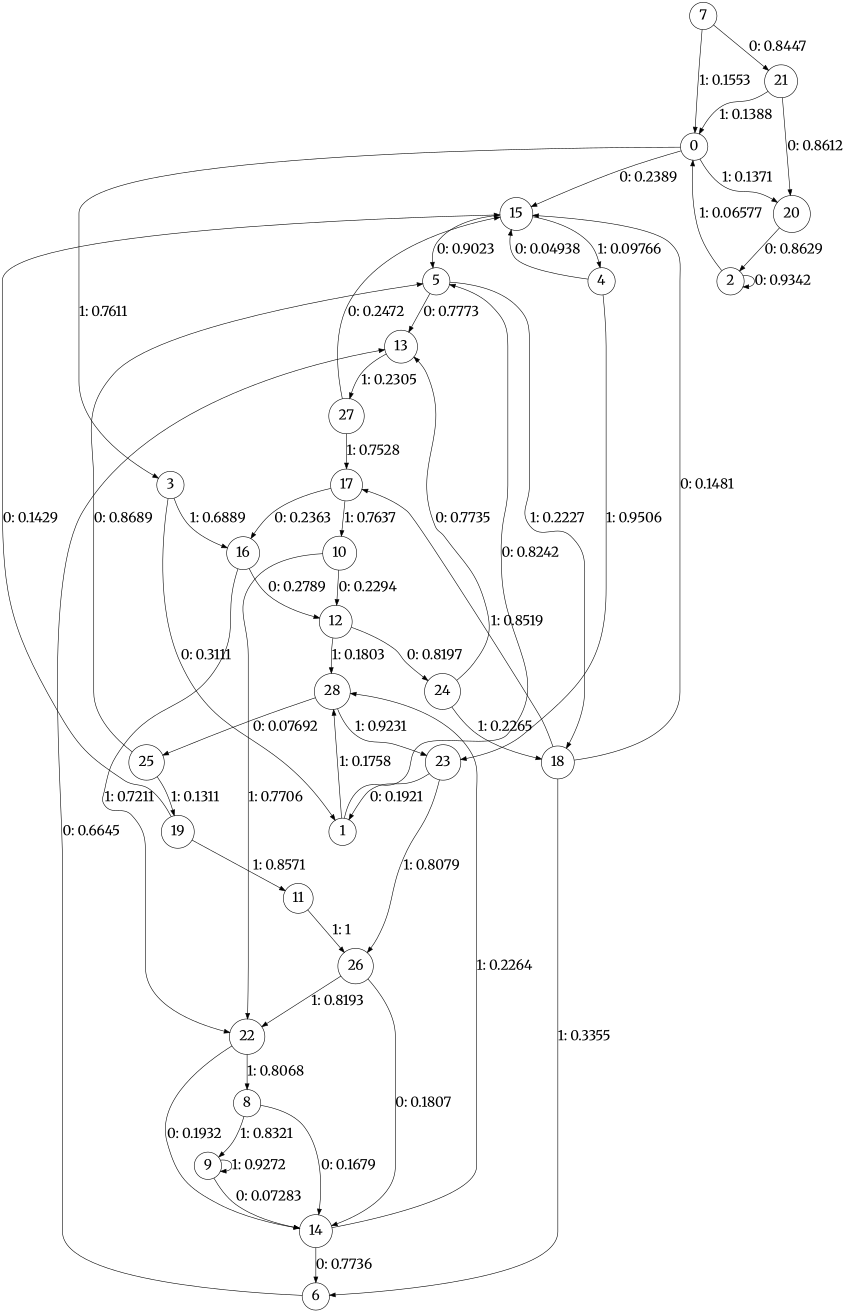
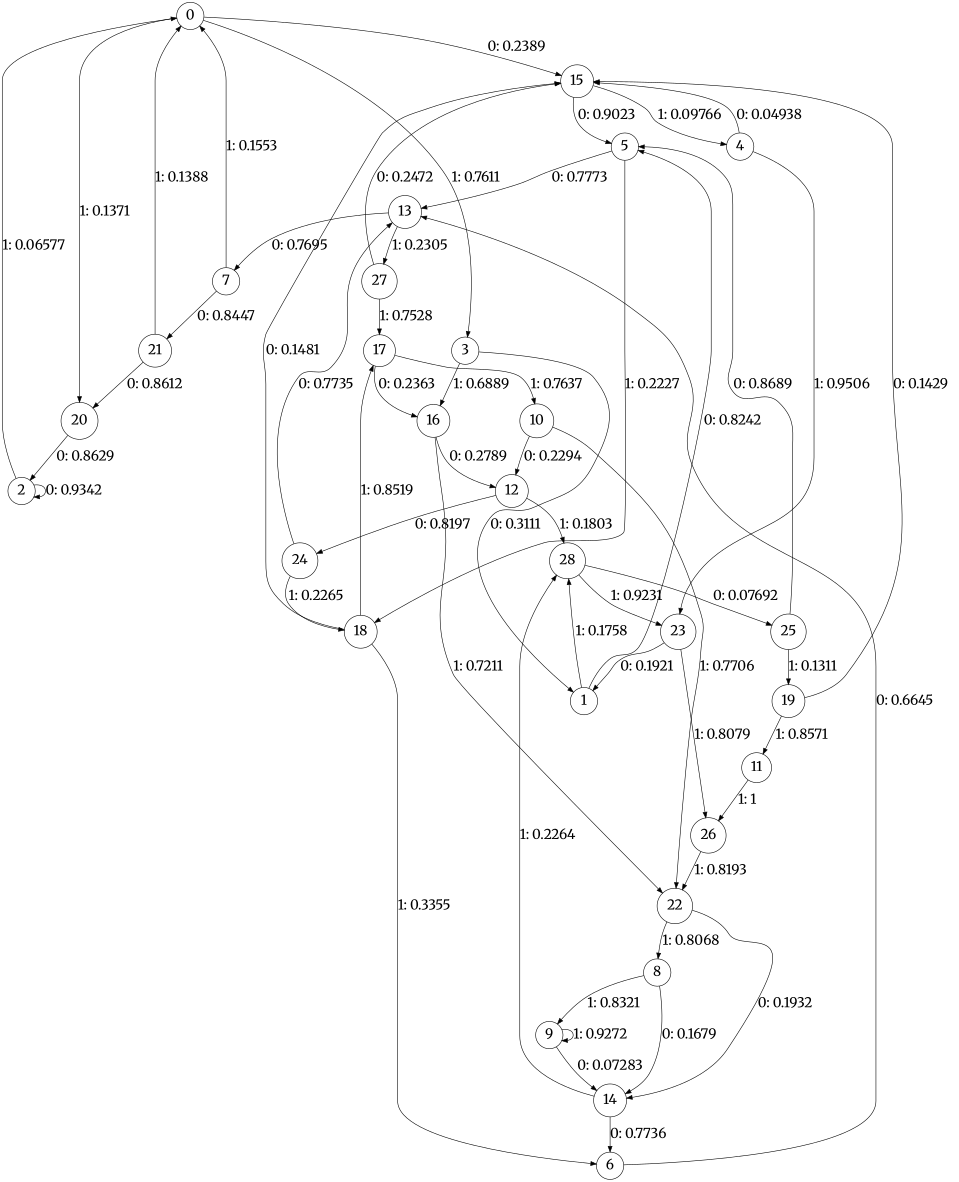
  digraph {
    fontname=Merriweather
    node [fontname=Merriweather fontsize=24 shape=circle]
    edge [fontname=Merriweather fontsize=24]
    0
    15
    3
    20
    5
    4
    1
    16
    13
    18
    23
    28
    12
    22
    25
    7
    27
    17
    6
    26
    19
    2
    24
    8
    14
    21
    10
    9
    11
    0 -> 15 [label="0: 0.2389   "]
    0 -> 3 [label="1: 0.7611   "]
    0 -> 20 [label="1: 0.1371   "]
    15 -> 5 [label="0: 0.9023   "]
    15 -> 4 [label="1: 0.09766  "]
    3 -> 1 [label="0: 0.3111   "]
    3 -> 16 [label="1: 0.6889   "]
    20 -> 2 [label="0: 0.8629   "]
    5 -> 13 [label="0: 0.7773   "]
    5 -> 18 [label="1: 0.2227   "]
    4 -> 15 [label="0: 0.04938  "]
    4 -> 23 [label="1: 0.9506   "]
    1 -> 5 [label="0: 0.8242   "]
    1 -> 28 [label="1: 0.1758   "]
    16 -> 12 [label="0: 0.2789   "]
    16 -> 22 [label="1: 0.7211   "]
+   13 -> 7 [label="0: 0.7695   "]
    13 -> 27 [label="1: 0.2305   "]
    18 -> 15 [label="0: 0.1481   "]
    18 -> 17 [label="1: 0.8519   "]
    18 -> 6 [label="1: 0.3355   "]
    23 -> 1 [label="0: 0.1921   "]
    23 -> 26 [label="1: 0.8079   "]
    28 -> 23 [label="1: 0.9231   "]
    28 -> 25 [label="0: 0.07692  "]
    12 -> 28 [label="1: 0.1803   "]
    12 -> 24 [label="0: 0.8197   "]
    22 -> 8 [label="1: 0.8068   "]
    22 -> 14 [label="0: 0.1932   "]
    25 -> 5 [label="0: 0.8689   "]
    25 -> 19 [label="1: 0.1311   "]
    7 -> 0 [label="1: 0.1553   "]
    7 -> 21 [label="0: 0.8447   "]
    27 -> 15 [label="0: 0.2472   "]
    27 -> 17 [label="1: 0.7528   "]
    17 -> 16 [label="0: 0.2363   "]
    17 -> 10 [label="1: 0.7637   "]
    6 -> 13 [label="0: 0.6645   "]
    26 -> 22 [label="1: 0.8193   "]
-   26 -> 14 [label="0: 0.1807   "]
    19 -> 15 [label="0: 0.1429   "]
    19 -> 11 [label="1: 0.8571   "]
    2 -> 0 [label="1: 0.06577  "]
    2 -> 2 [label="0: 0.9342   "]
    24 -> 13 [label="0: 0.7735   "]
    24 -> 18 [label="1: 0.2265   "]
    8 -> 14 [label="0: 0.1679   "]
    8 -> 9 [label="1: 0.8321   "]
    14 -> 28 [label="1: 0.2264   "]
    14 -> 6 [label="0: 0.7736   "]
    21 -> 0 [label="1: 0.1388   "]
    21 -> 20 [label="0: 0.8612   "]
    10 -> 12 [label="0: 0.2294   "]
    10 -> 22 [label="1: 0.7706   "]
    9 -> 14 [label="0: 0.07283  "]
    9 -> 9 [label="1: 0.9272   "]
    11 -> 26 [label="1: 1        "]
  }
